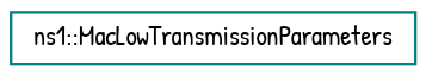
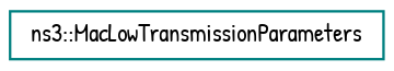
  digraph {
    rankdir=TB
    fontname="Patrick Hand"
-   n1 [color=teal fillcolor=white fontname="Patrick Hand" fontsize=10 height=0.2 label="ns1::MacLowTransmissionParameters" shape=record style=filled width=0.4]
+   n1 [color=teal fillcolor=white fontname="Patrick Hand" fontsize=10 height=0.2 label="ns3::MacLowTransmissionParameters" shape=record style=filled width=0.4]
  }
